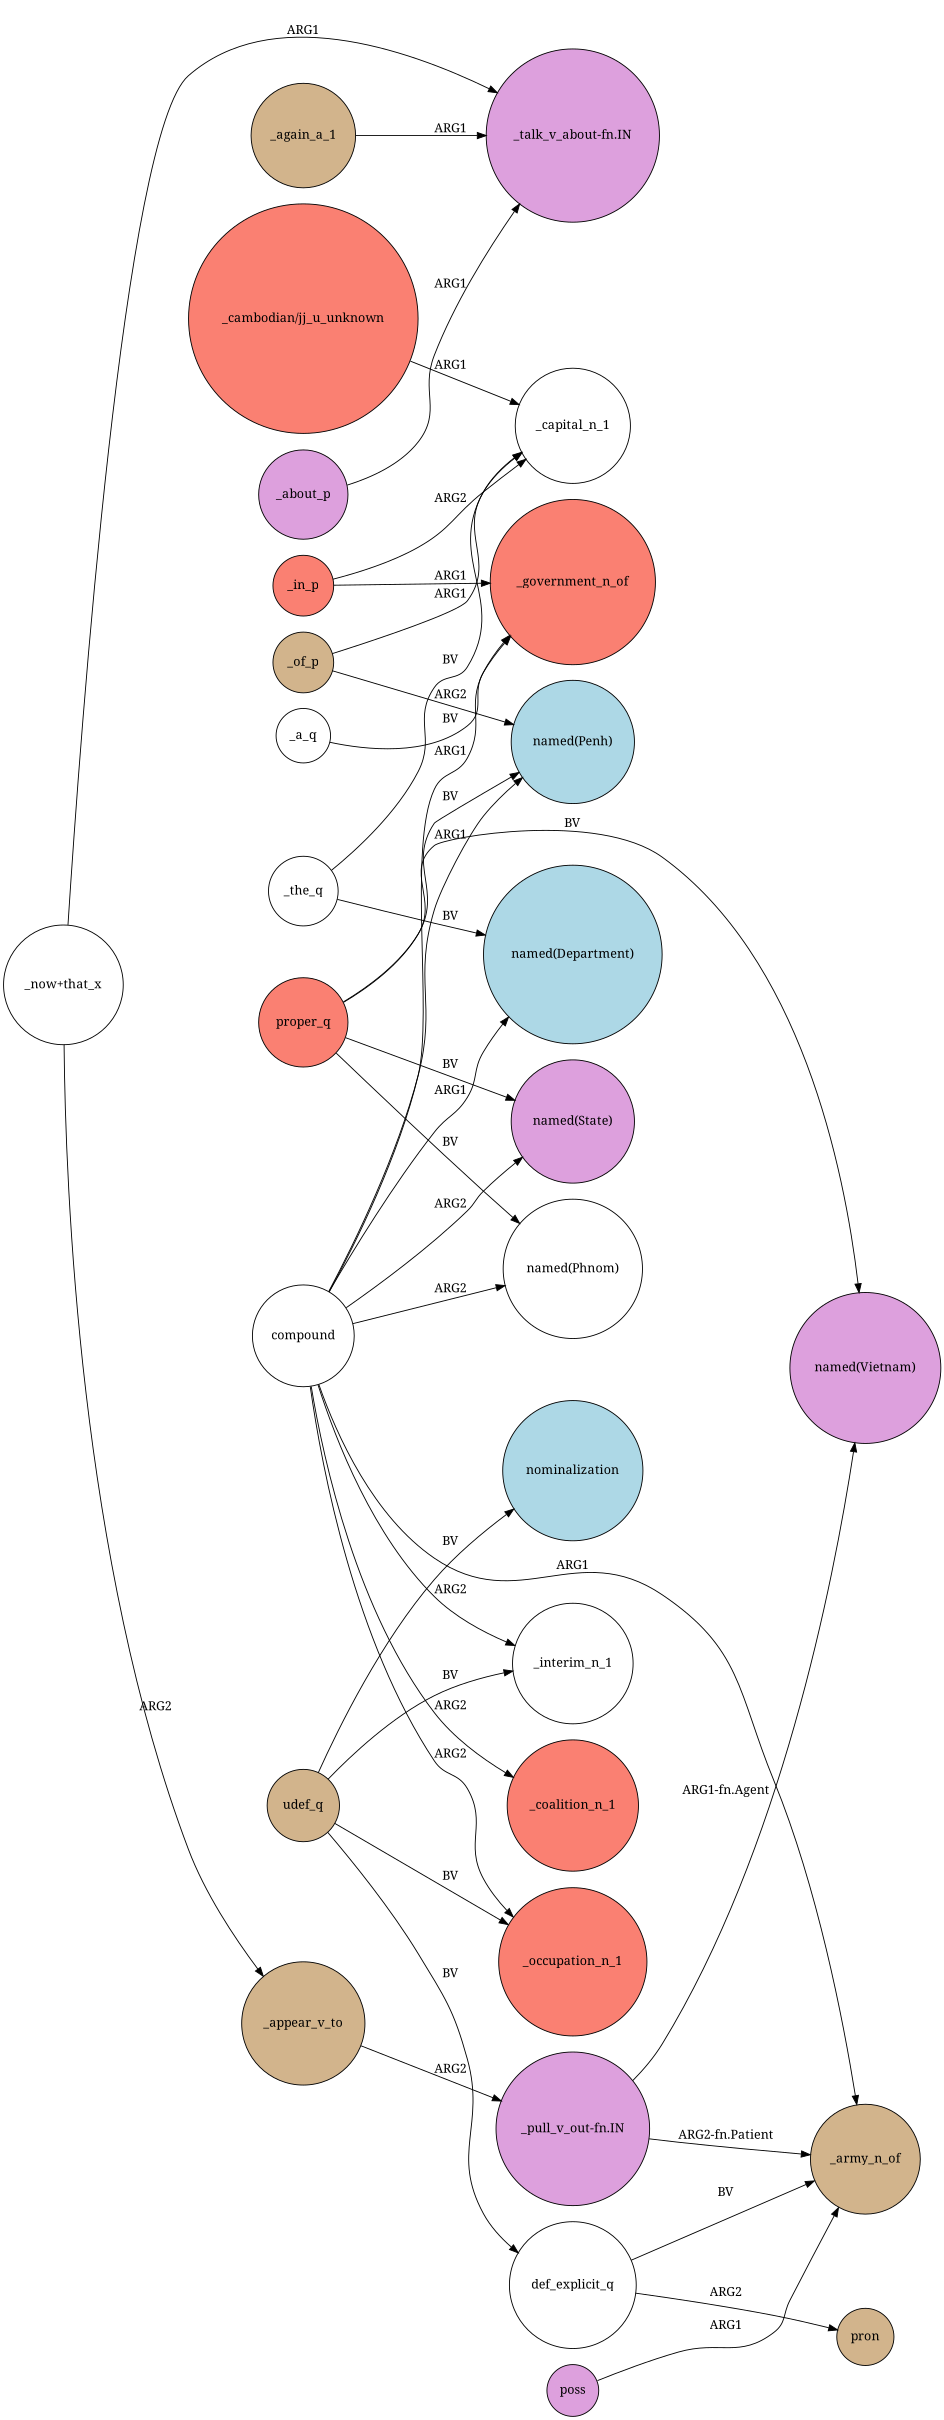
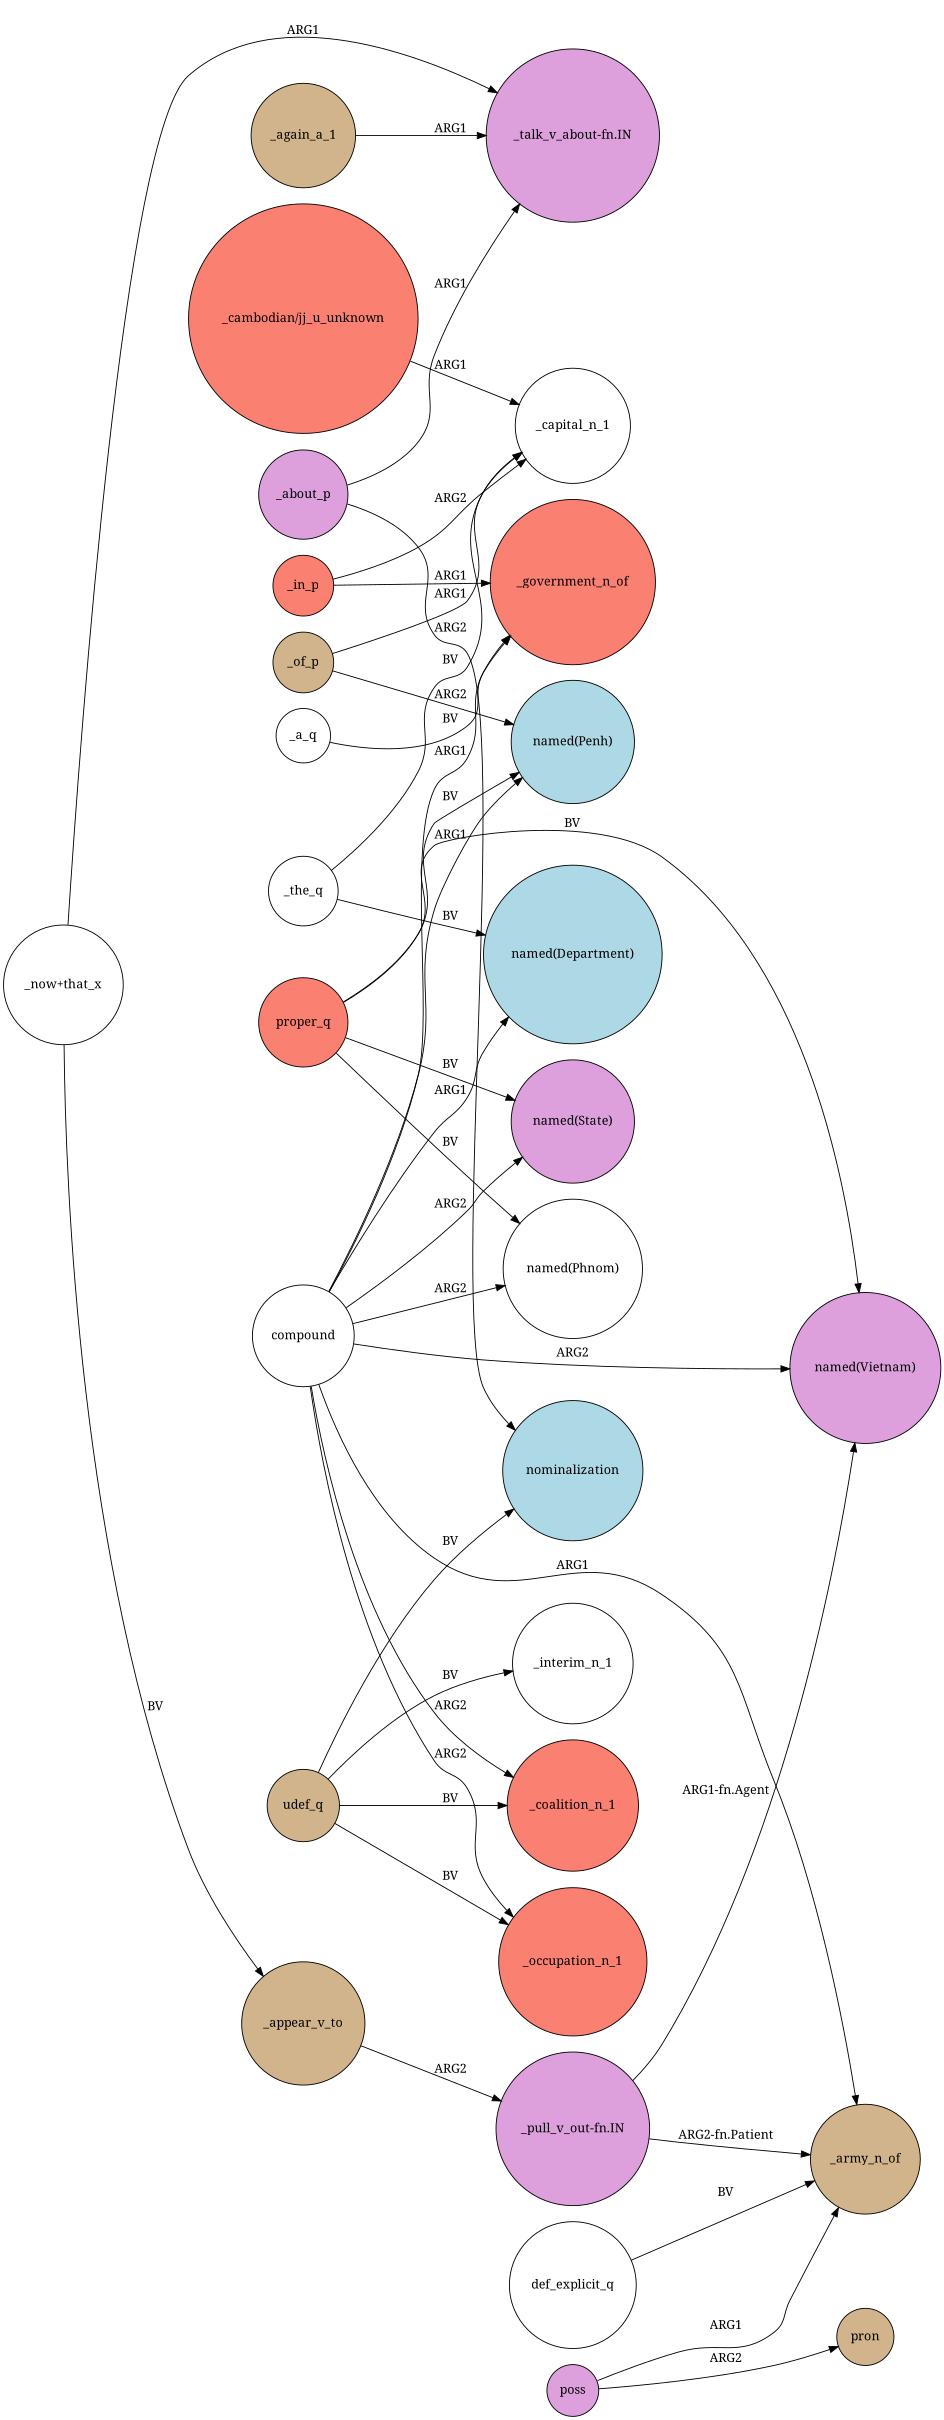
  digraph {
    fontname="Noto Serif"
    rankdir=LR
    node [fillcolor=white fontname="Noto Serif" shape=circle style=filled]
    edge [fontname="Noto Serif"]
    _about_p [fillcolor=plum]
    "_talk_v_about-fn.IN" [fillcolor=plum]
    nominalization [fillcolor=lightblue]
    "named(Department)" [fillcolor=lightblue]
    compound
    _army_n_of [fillcolor=tan]
    _government_n_of [fillcolor=salmon]
    "named(Penh)" [fillcolor=lightblue]
    "named(Phnom)"
    _coalition_n_1 [fillcolor=salmon]
    "named(State)" [fillcolor=plum]
    _interim_n_1
    _occupation_n_1 [fillcolor=salmon]
    poss [fillcolor=plum]
    pron [fillcolor=tan]
    _of_p [fillcolor=tan]
    _capital_n_1
    def_explicit_q
    "_now+that_x"
    _appear_v_to [fillcolor=tan]
    "_pull_v_out-fn.IN" [fillcolor=plum]
    "named(Vietnam)" [fillcolor=plum]
    "_cambodian/jj_u_unknown" [fillcolor=salmon]
    proper_q [fillcolor=salmon]
    udef_q [fillcolor=tan]
    _the_q
    _a_q
    _again_a_1 [fillcolor=tan]
    _in_p [fillcolor=salmon]
    _about_p -> "_talk_v_about-fn.IN" [label=ARG1]
+   _about_p -> nominalization [label=ARG2]
    compound -> "named(Department)" [label=ARG1]
    compound -> _army_n_of [label=ARG1]
    compound -> _government_n_of [label=ARG1]
    compound -> "named(Penh)" [label=ARG1]
    compound -> "named(Phnom)" [label=ARG2]
    compound -> _coalition_n_1 [label=ARG2]
    compound -> "named(State)" [label=ARG2]
-   compound -> _interim_n_1 [label=ARG2]
+   compound -> "named(Vietnam)" [label=ARG2]
    compound -> _occupation_n_1 [label=ARG2]
    poss -> _army_n_of [label=ARG1]
-   def_explicit_q -> pron [label=ARG2]
+   poss -> pron [label=ARG2]
    _of_p -> "named(Penh)" [label=ARG2]
    _of_p -> _capital_n_1 [label=ARG1]
    def_explicit_q -> _army_n_of [label=BV]
    "_now+that_x" -> "_talk_v_about-fn.IN" [label=ARG1]
-   "_now+that_x" -> _appear_v_to [label=ARG2]
+   "_now+that_x" -> _appear_v_to [label=BV]
    _appear_v_to -> "_pull_v_out-fn.IN" [label=ARG2]
    "_pull_v_out-fn.IN" -> _army_n_of [label="ARG2-fn.Patient"]
    "_pull_v_out-fn.IN" -> "named(Vietnam)" [label="ARG1-fn.Agent"]
    "_cambodian/jj_u_unknown" -> _capital_n_1 [label=ARG1]
    proper_q -> "named(Penh)" [label=BV]
    proper_q -> "named(Phnom)" [label=BV]
    proper_q -> "named(State)" [label=BV]
    proper_q -> "named(Vietnam)" [label=BV]
    udef_q -> nominalization [label=BV]
-   udef_q -> def_explicit_q [label=BV]
+   udef_q -> _coalition_n_1 [label=BV]
    udef_q -> _interim_n_1 [label=BV]
    udef_q -> _occupation_n_1 [label=BV]
    _the_q -> "named(Department)" [label=BV]
    _the_q -> _capital_n_1 [label=BV]
    _a_q -> _government_n_of [label=BV]
    _again_a_1 -> "_talk_v_about-fn.IN" [label=ARG1]
    _in_p -> _government_n_of [label=ARG1]
    _in_p -> _capital_n_1 [label=ARG2]
  }
